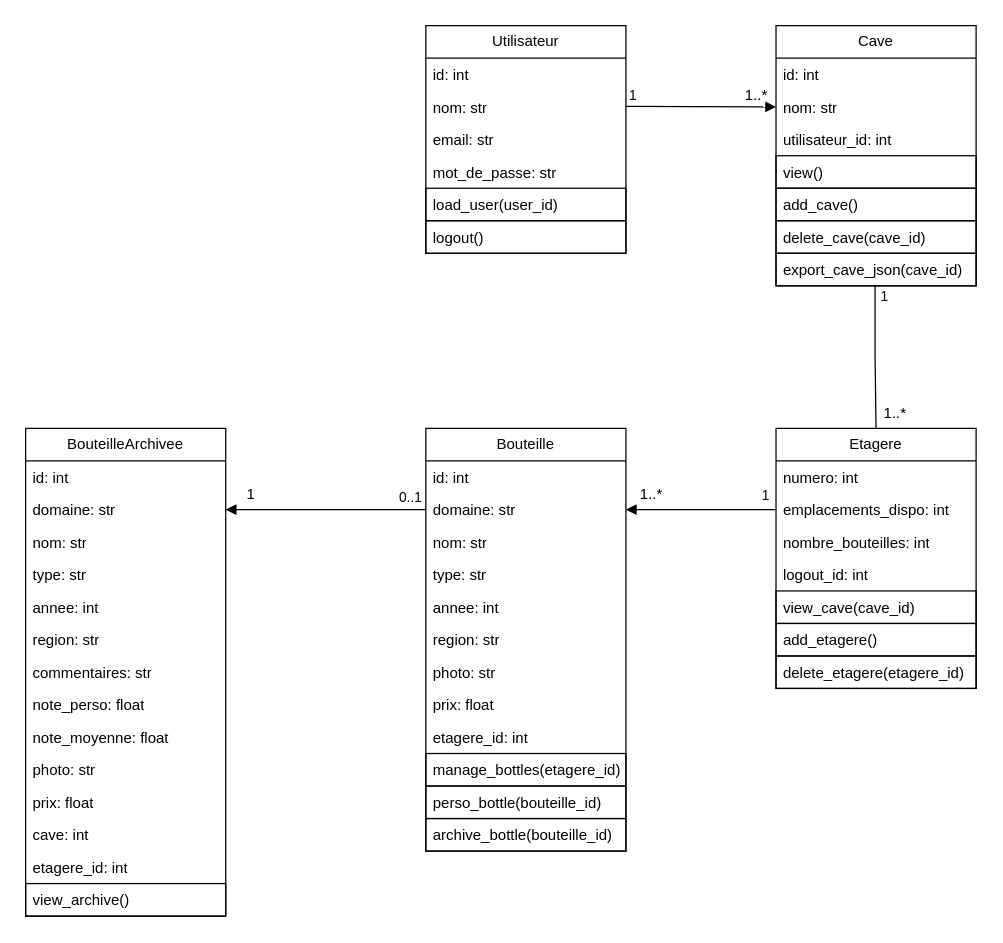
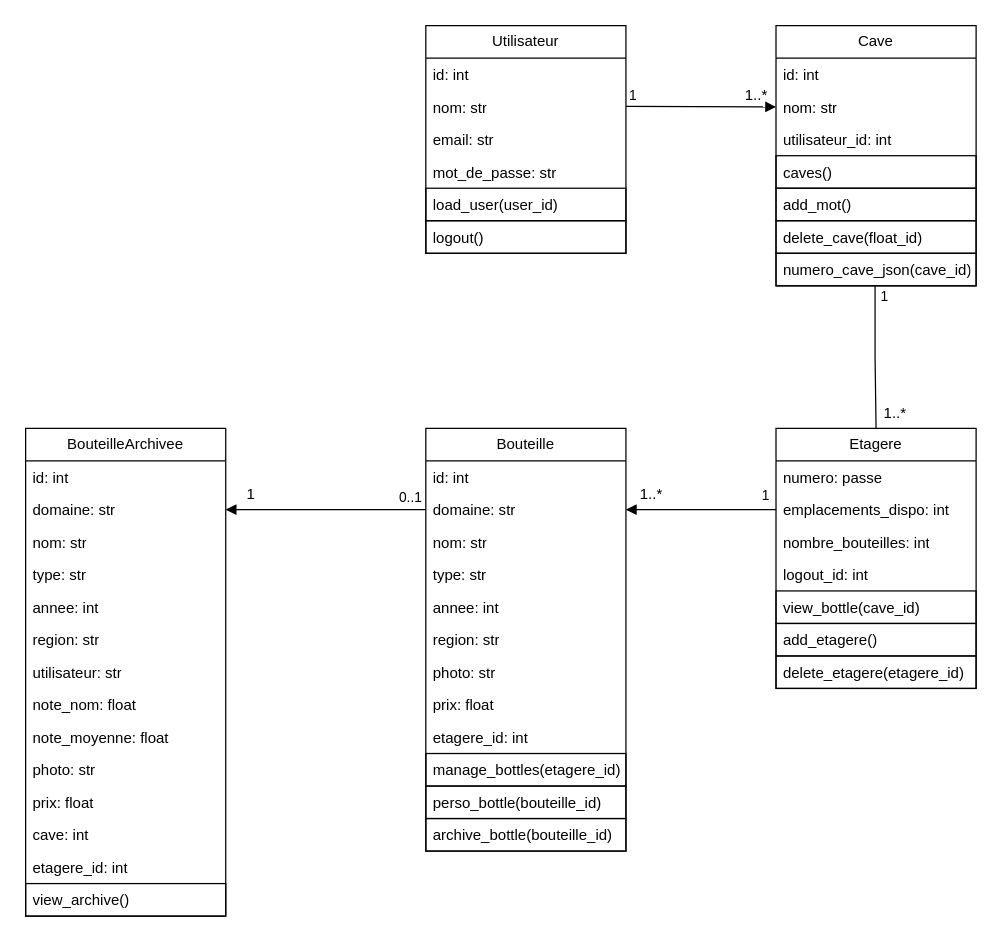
  <mxCell id="0" />
  <mxCell id="1" parent="0" />
  <mxCell id="2" value="Utilisateur" style="swimlane;fontStyle=0;childLayout=stackLayout;horizontal=1;startSize=26;fillColor=none;horizontalStack=0;resizeParent=1;resizeParentMax=0;resizeLast=0;collapsible=1;marginBottom=0;whiteSpace=wrap;html=1;swimlaneLine=1;strokeColor=default;" parent="1" vertex="1"><mxGeometry x="340" y="20" width="160" height="182" as="geometry" /></mxCell>
  <mxCell id="3" value="id: int" style="text;strokeColor=none;fillColor=none;align=left;verticalAlign=top;spacingLeft=4;spacingRight=4;overflow=hidden;rotatable=0;points=[[0,0.5],[1,0.5]];portConstraint=eastwest;whiteSpace=wrap;html=1;" parent="2" vertex="1"><mxGeometry y="26" width="160" height="26" as="geometry" /></mxCell>
  <mxCell id="4" value="nom: str" style="text;strokeColor=none;fillColor=none;align=left;verticalAlign=top;spacingLeft=4;spacingRight=4;overflow=hidden;rotatable=0;points=[[0,0.5],[1,0.5]];portConstraint=eastwest;whiteSpace=wrap;html=1;" parent="2" vertex="1"><mxGeometry y="52" width="160" height="26" as="geometry" /></mxCell>
  <mxCell id="5" value="email: str" style="text;strokeColor=none;fillColor=none;align=left;verticalAlign=top;spacingLeft=4;spacingRight=4;overflow=hidden;rotatable=0;points=[[0,0.5],[1,0.5]];portConstraint=eastwest;whiteSpace=wrap;html=1;" parent="2" vertex="1"><mxGeometry y="78" width="160" height="26" as="geometry" /></mxCell>
  <mxCell id="6" value="mot_de_passe: str" style="text;strokeColor=none;fillColor=none;align=left;verticalAlign=top;spacingLeft=4;spacingRight=4;overflow=hidden;rotatable=0;points=[[0,0.5],[1,0.5]];portConstraint=eastwest;whiteSpace=wrap;html=1;" parent="2" vertex="1"><mxGeometry y="104" width="160" height="26" as="geometry" /></mxCell>
  <mxCell id="7" value="load_user(user_id)" style="text;strokeColor=default;fillColor=none;align=left;verticalAlign=top;spacingLeft=4;spacingRight=4;overflow=hidden;rotatable=0;points=[[0,0.5],[1,0.5]];portConstraint=eastwest;whiteSpace=wrap;html=1;" vertex="1" parent="2"><mxGeometry y="130" width="160" height="26" as="geometry" /></mxCell>
  <mxCell id="8" value="logout()" style="text;strokeColor=default;fillColor=none;align=left;verticalAlign=top;spacingLeft=4;spacingRight=4;overflow=hidden;rotatable=0;points=[[0,0.5],[1,0.5]];portConstraint=eastwest;whiteSpace=wrap;html=1;" vertex="1" parent="2"><mxGeometry y="156" width="160" height="26" as="geometry" /></mxCell>
  <mxCell id="9" value="Cave" style="swimlane;fontStyle=0;childLayout=stackLayout;horizontal=1;startSize=26;fillColor=none;horizontalStack=0;resizeParent=1;resizeParentMax=0;resizeLast=0;collapsible=1;marginBottom=0;whiteSpace=wrap;html=1;" parent="1" vertex="1"><mxGeometry x="620" y="20" width="160" height="208" as="geometry" /></mxCell>
  <mxCell id="10" value="id: int" style="text;strokeColor=none;fillColor=none;align=left;verticalAlign=top;spacingLeft=4;spacingRight=4;overflow=hidden;rotatable=0;points=[[0,0.5],[1,0.5]];portConstraint=eastwest;whiteSpace=wrap;html=1;" parent="9" vertex="1"><mxGeometry y="26" width="160" height="26" as="geometry" /></mxCell>
  <mxCell id="11" value="nom: str" style="text;strokeColor=none;fillColor=none;align=left;verticalAlign=top;spacingLeft=4;spacingRight=4;overflow=hidden;rotatable=0;points=[[0,0.5],[1,0.5]];portConstraint=eastwest;whiteSpace=wrap;html=1;" parent="9" vertex="1"><mxGeometry y="52" width="160" height="26" as="geometry" /></mxCell>
  <mxCell id="12" value="utilisateur_id: int" style="text;strokeColor=none;fillColor=none;align=left;verticalAlign=top;spacingLeft=4;spacingRight=4;overflow=hidden;rotatable=0;points=[[0,0.5],[1,0.5]];portConstraint=eastwest;whiteSpace=wrap;html=1;" parent="9" vertex="1"><mxGeometry y="78" width="160" height="26" as="geometry" /></mxCell>
- <mxCell id="13" value="view()" style="text;strokeColor=default;fillColor=none;align=left;verticalAlign=top;spacingLeft=4;spacingRight=4;overflow=hidden;rotatable=0;points=[[0,0.5],[1,0.5]];portConstraint=eastwest;whiteSpace=wrap;html=1;" vertex="1" parent="9"><mxGeometry y="104" width="160" height="26" as="geometry" /></mxCell>
- <mxCell id="14" value="add_cave()" style="text;strokeColor=default;fillColor=none;align=left;verticalAlign=top;spacingLeft=4;spacingRight=4;overflow=hidden;rotatable=0;points=[[0,0.5],[1,0.5]];portConstraint=eastwest;whiteSpace=wrap;html=1;" vertex="1" parent="9"><mxGeometry y="130" width="160" height="26" as="geometry" /></mxCell>
- <mxCell id="15" value="delete_cave(cave_id)" style="text;strokeColor=default;fillColor=none;align=left;verticalAlign=top;spacingLeft=4;spacingRight=4;overflow=hidden;rotatable=0;points=[[0,0.5],[1,0.5]];portConstraint=eastwest;whiteSpace=wrap;html=1;" vertex="1" parent="9"><mxGeometry y="156" width="160" height="26" as="geometry" /></mxCell>
- <mxCell id="16" value="export_cave_json(cave_id)" style="text;strokeColor=default;fillColor=none;align=left;verticalAlign=top;spacingLeft=4;spacingRight=4;overflow=hidden;rotatable=0;points=[[0,0.5],[1,0.5]];portConstraint=eastwest;whiteSpace=wrap;html=1;" vertex="1" parent="9"><mxGeometry y="182" width="160" height="26" as="geometry" /></mxCell>
+ <mxCell id="13" value="caves()" style="text;strokeColor=default;fillColor=none;align=left;verticalAlign=top;spacingLeft=4;spacingRight=4;overflow=hidden;rotatable=0;points=[[0,0.5],[1,0.5]];portConstraint=eastwest;whiteSpace=wrap;html=1;" vertex="1" parent="9"><mxGeometry y="104" width="160" height="26" as="geometry" /></mxCell>
+ <mxCell id="14" value="add_mot()" style="text;strokeColor=default;fillColor=none;align=left;verticalAlign=top;spacingLeft=4;spacingRight=4;overflow=hidden;rotatable=0;points=[[0,0.5],[1,0.5]];portConstraint=eastwest;whiteSpace=wrap;html=1;" vertex="1" parent="9"><mxGeometry y="130" width="160" height="26" as="geometry" /></mxCell>
+ <mxCell id="15" value="delete_cave(float_id)" style="text;strokeColor=default;fillColor=none;align=left;verticalAlign=top;spacingLeft=4;spacingRight=4;overflow=hidden;rotatable=0;points=[[0,0.5],[1,0.5]];portConstraint=eastwest;whiteSpace=wrap;html=1;" vertex="1" parent="9"><mxGeometry y="156" width="160" height="26" as="geometry" /></mxCell>
+ <mxCell id="16" value="numero_cave_json(cave_id)" style="text;strokeColor=default;fillColor=none;align=left;verticalAlign=top;spacingLeft=4;spacingRight=4;overflow=hidden;rotatable=0;points=[[0,0.5],[1,0.5]];portConstraint=eastwest;whiteSpace=wrap;html=1;" vertex="1" parent="9"><mxGeometry y="182" width="160" height="26" as="geometry" /></mxCell>
  <mxCell id="17" value="Etagere" style="swimlane;fontStyle=0;childLayout=stackLayout;horizontal=1;startSize=26;fillColor=none;horizontalStack=0;resizeParent=1;resizeParentMax=0;resizeLast=0;collapsible=1;marginBottom=0;whiteSpace=wrap;html=1;" parent="1" vertex="1"><mxGeometry x="620" y="342" width="160" height="208" as="geometry" /></mxCell>
- <mxCell id="18" value="numero: int" style="text;strokeColor=none;fillColor=none;align=left;verticalAlign=top;spacingLeft=4;spacingRight=4;overflow=hidden;rotatable=0;points=[[0,0.5],[1,0.5]];portConstraint=eastwest;whiteSpace=wrap;html=1;" parent="17" vertex="1"><mxGeometry y="26" width="160" height="26" as="geometry" /></mxCell>
+ <mxCell id="18" value="numero: passe" style="text;strokeColor=none;fillColor=none;align=left;verticalAlign=top;spacingLeft=4;spacingRight=4;overflow=hidden;rotatable=0;points=[[0,0.5],[1,0.5]];portConstraint=eastwest;whiteSpace=wrap;html=1;" parent="17" vertex="1"><mxGeometry y="26" width="160" height="26" as="geometry" /></mxCell>
  <mxCell id="19" value="emplacements_dispo: int" style="text;strokeColor=none;fillColor=none;align=left;verticalAlign=top;spacingLeft=4;spacingRight=4;overflow=hidden;rotatable=0;points=[[0,0.5],[1,0.5]];portConstraint=eastwest;whiteSpace=wrap;html=1;" parent="17" vertex="1"><mxGeometry y="52" width="160" height="26" as="geometry" /></mxCell>
  <mxCell id="20" value="nombre_bouteilles: int" style="text;strokeColor=none;fillColor=none;align=left;verticalAlign=top;spacingLeft=4;spacingRight=4;overflow=hidden;rotatable=0;points=[[0,0.5],[1,0.5]];portConstraint=eastwest;whiteSpace=wrap;html=1;" parent="17" vertex="1"><mxGeometry y="78" width="160" height="26" as="geometry" /></mxCell>
  <mxCell id="21" value="logout_id: int" style="text;strokeColor=none;fillColor=none;align=left;verticalAlign=top;spacingLeft=4;spacingRight=4;overflow=hidden;rotatable=0;points=[[0,0.5],[1,0.5]];portConstraint=eastwest;whiteSpace=wrap;html=1;" parent="17" vertex="1"><mxGeometry y="104" width="160" height="26" as="geometry" /></mxCell>
- <mxCell id="22" value="view_cave(cave_id)" style="text;strokeColor=default;fillColor=none;align=left;verticalAlign=top;spacingLeft=4;spacingRight=4;overflow=hidden;rotatable=0;points=[[0,0.5],[1,0.5]];portConstraint=eastwest;whiteSpace=wrap;html=1;" vertex="1" parent="17"><mxGeometry y="130" width="160" height="26" as="geometry" /></mxCell>
+ <mxCell id="22" value="view_bottle(cave_id)" style="text;strokeColor=default;fillColor=none;align=left;verticalAlign=top;spacingLeft=4;spacingRight=4;overflow=hidden;rotatable=0;points=[[0,0.5],[1,0.5]];portConstraint=eastwest;whiteSpace=wrap;html=1;" vertex="1" parent="17"><mxGeometry y="130" width="160" height="26" as="geometry" /></mxCell>
  <mxCell id="23" value="add_etagere()" style="text;strokeColor=default;fillColor=none;align=left;verticalAlign=top;spacingLeft=4;spacingRight=4;overflow=hidden;rotatable=0;points=[[0,0.5],[1,0.5]];portConstraint=eastwest;whiteSpace=wrap;html=1;" vertex="1" parent="17"><mxGeometry y="156" width="160" height="26" as="geometry" /></mxCell>
  <mxCell id="24" value="delete_etagere(etagere_id)" style="text;strokeColor=default;fillColor=none;align=left;verticalAlign=top;spacingLeft=4;spacingRight=4;overflow=hidden;rotatable=0;points=[[0,0.5],[1,0.5]];portConstraint=eastwest;whiteSpace=wrap;html=1;" vertex="1" parent="17"><mxGeometry y="182" width="160" height="26" as="geometry" /></mxCell>
  <mxCell id="25" value="Bouteille" style="swimlane;fontStyle=0;childLayout=stackLayout;horizontal=1;startSize=26;fillColor=none;horizontalStack=0;resizeParent=1;resizeParentMax=0;resizeLast=0;collapsible=1;marginBottom=0;whiteSpace=wrap;html=1;" parent="1" vertex="1"><mxGeometry x="340" y="342" width="160" height="338" as="geometry" /></mxCell>
  <mxCell id="26" value="id: int" style="text;strokeColor=none;fillColor=none;align=left;verticalAlign=top;spacingLeft=4;spacingRight=4;overflow=hidden;rotatable=0;points=[[0,0.5],[1,0.5]];portConstraint=eastwest;whiteSpace=wrap;html=1;" parent="25" vertex="1"><mxGeometry y="26" width="160" height="26" as="geometry" /></mxCell>
  <mxCell id="27" value="domaine: str" style="text;strokeColor=none;fillColor=none;align=left;verticalAlign=top;spacingLeft=4;spacingRight=4;overflow=hidden;rotatable=0;points=[[0,0.5],[1,0.5]];portConstraint=eastwest;whiteSpace=wrap;html=1;" parent="25" vertex="1"><mxGeometry y="52" width="160" height="26" as="geometry" /></mxCell>
  <mxCell id="28" value="nom: str" style="text;strokeColor=none;fillColor=none;align=left;verticalAlign=top;spacingLeft=4;spacingRight=4;overflow=hidden;rotatable=0;points=[[0,0.5],[1,0.5]];portConstraint=eastwest;whiteSpace=wrap;html=1;" parent="25" vertex="1"><mxGeometry y="78" width="160" height="26" as="geometry" /></mxCell>
  <mxCell id="29" value="type: str" style="text;strokeColor=none;fillColor=none;align=left;verticalAlign=top;spacingLeft=4;spacingRight=4;overflow=hidden;rotatable=0;points=[[0,0.5],[1,0.5]];portConstraint=eastwest;whiteSpace=wrap;html=1;" parent="25" vertex="1"><mxGeometry y="104" width="160" height="26" as="geometry" /></mxCell>
  <mxCell id="30" value="annee: int" style="text;strokeColor=none;fillColor=none;align=left;verticalAlign=top;spacingLeft=4;spacingRight=4;overflow=hidden;rotatable=0;points=[[0,0.5],[1,0.5]];portConstraint=eastwest;whiteSpace=wrap;html=1;" parent="25" vertex="1"><mxGeometry y="130" width="160" height="26" as="geometry" /></mxCell>
  <mxCell id="31" value="region: str" style="text;strokeColor=none;fillColor=none;align=left;verticalAlign=top;spacingLeft=4;spacingRight=4;overflow=hidden;rotatable=0;points=[[0,0.5],[1,0.5]];portConstraint=eastwest;whiteSpace=wrap;html=1;" parent="25" vertex="1"><mxGeometry y="156" width="160" height="26" as="geometry" /></mxCell>
  <mxCell id="32" value="photo: str" style="text;strokeColor=none;fillColor=none;align=left;verticalAlign=top;spacingLeft=4;spacingRight=4;overflow=hidden;rotatable=0;points=[[0,0.5],[1,0.5]];portConstraint=eastwest;whiteSpace=wrap;html=1;" parent="25" vertex="1"><mxGeometry y="182" width="160" height="26" as="geometry" /></mxCell>
  <mxCell id="33" value="prix: float" style="text;strokeColor=none;fillColor=none;align=left;verticalAlign=top;spacingLeft=4;spacingRight=4;overflow=hidden;rotatable=0;points=[[0,0.5],[1,0.5]];portConstraint=eastwest;whiteSpace=wrap;html=1;" parent="25" vertex="1"><mxGeometry y="208" width="160" height="26" as="geometry" /></mxCell>
  <mxCell id="34" value="etagere_id: int" style="text;strokeColor=none;fillColor=none;align=left;verticalAlign=top;spacingLeft=4;spacingRight=4;overflow=hidden;rotatable=0;points=[[0,0.5],[1,0.5]];portConstraint=eastwest;whiteSpace=wrap;html=1;" parent="25" vertex="1"><mxGeometry y="234" width="160" height="26" as="geometry" /></mxCell>
  <mxCell id="35" value="manage_bottles(etagere_id)" style="text;strokeColor=default;fillColor=none;align=left;verticalAlign=top;spacingLeft=4;spacingRight=4;overflow=hidden;rotatable=0;points=[[0,0.5],[1,0.5]];portConstraint=eastwest;whiteSpace=wrap;html=1;" vertex="1" parent="25"><mxGeometry y="260" width="160" height="26" as="geometry" /></mxCell>
  <mxCell id="36" value="perso_bottle(bouteille_id)" style="text;strokeColor=default;fillColor=none;align=left;verticalAlign=top;spacingLeft=4;spacingRight=4;overflow=hidden;rotatable=0;points=[[0,0.5],[1,0.5]];portConstraint=eastwest;whiteSpace=wrap;html=1;" vertex="1" parent="25"><mxGeometry y="286" width="160" height="26" as="geometry" /></mxCell>
  <mxCell id="37" value="archive_bottle(bouteille_id)" style="text;strokeColor=default;fillColor=none;align=left;verticalAlign=top;spacingLeft=4;spacingRight=4;overflow=hidden;rotatable=0;points=[[0,0.5],[1,0.5]];portConstraint=eastwest;whiteSpace=wrap;html=1;" vertex="1" parent="25"><mxGeometry y="312" width="160" height="26" as="geometry" /></mxCell>
  <mxCell id="38" value="" style="endArrow=block;endFill=1;html=1;edgeStyle=orthogonalEdgeStyle;align=left;verticalAlign=top;rounded=0;entryX=0;entryY=0.5;entryDx=0;entryDy=0;" parent="1" target="11" edge="1"><mxGeometry x="-1" relative="1" as="geometry"><mxPoint x="500" y="84.5" as="sourcePoint" /><mxPoint x="590" y="84.5" as="targetPoint" /></mxGeometry></mxCell>
  <mxCell id="39" value="1" style="edgeLabel;resizable=0;html=1;align=left;verticalAlign=bottom;" parent="38" connectable="0" vertex="1"><mxGeometry x="-1" relative="1" as="geometry"><mxPoint x="1" y="-1" as="offset" /></mxGeometry></mxCell>
  <mxCell id="40" value="1..*" style="text;html=1;align=center;verticalAlign=middle;resizable=0;points=[];autosize=1;strokeColor=none;fillColor=none;" parent="1" vertex="1"><mxGeometry x="584" y="61" width="40" height="30" as="geometry" /></mxCell>
  <mxCell id="41" value="" style="endArrow=none;endFill=1;html=1;edgeStyle=orthogonalEdgeStyle;align=left;verticalAlign=top;rounded=0;entryX=0.5;entryY=0;entryDx=0;entryDy=0;exitX=0.495;exitY=1.005;exitDx=0;exitDy=0;exitPerimeter=0;" parent="1" source="16" target="17" edge="1"><mxGeometry x="-1" relative="1" as="geometry"><mxPoint x="700" y="230" as="sourcePoint" /><mxPoint x="790" y="240.5" as="targetPoint" /></mxGeometry></mxCell>
  <mxCell id="42" value="1" style="edgeLabel;resizable=0;html=1;align=left;verticalAlign=bottom;" parent="41" connectable="0" vertex="1"><mxGeometry x="-1" relative="1" as="geometry"><mxPoint x="3" y="17" as="offset" /></mxGeometry></mxCell>
  <mxCell id="43" value="1..*" style="text;html=1;align=center;verticalAlign=middle;resizable=0;points=[];autosize=1;strokeColor=none;fillColor=none;" parent="1" vertex="1"><mxGeometry x="695" y="315" width="40" height="30" as="geometry" /></mxCell>
  <mxCell id="44" value="" style="endArrow=block;endFill=1;html=1;edgeStyle=orthogonalEdgeStyle;align=left;verticalAlign=top;rounded=0;exitX=0;exitY=0.5;exitDx=0;exitDy=0;entryX=1;entryY=0.5;entryDx=0;entryDy=0;" parent="1" source="19" target="27" edge="1"><mxGeometry x="-1" relative="1" as="geometry"><mxPoint x="600" y="394" as="sourcePoint" /><mxPoint x="510" y="400" as="targetPoint" /></mxGeometry></mxCell>
  <mxCell id="45" value="1" style="edgeLabel;resizable=0;html=1;align=left;verticalAlign=bottom;" parent="44" connectable="0" vertex="1"><mxGeometry x="-1" relative="1" as="geometry"><mxPoint x="-13" y="-3" as="offset" /></mxGeometry></mxCell>
  <mxCell id="46" value="1..*" style="text;html=1;align=center;verticalAlign=middle;resizable=0;points=[];autosize=1;strokeColor=none;fillColor=none;" parent="1" vertex="1"><mxGeometry x="500" y="380" width="40" height="30" as="geometry" /></mxCell>
  <mxCell id="47" value="BouteilleArchivee" style="swimlane;fontStyle=0;childLayout=stackLayout;horizontal=1;startSize=26;fillColor=none;horizontalStack=0;resizeParent=1;resizeParentMax=0;resizeLast=0;collapsible=1;marginBottom=0;whiteSpace=wrap;html=1;" parent="1" vertex="1"><mxGeometry x="20" y="342" width="160" height="390" as="geometry" /></mxCell>
  <mxCell id="48" value="id: int" style="text;strokeColor=none;fillColor=none;align=left;verticalAlign=top;spacingLeft=4;spacingRight=4;overflow=hidden;rotatable=0;points=[[0,0.5],[1,0.5]];portConstraint=eastwest;whiteSpace=wrap;html=1;" parent="47" vertex="1"><mxGeometry y="26" width="160" height="26" as="geometry" /></mxCell>
  <mxCell id="49" value="domaine: str" style="text;strokeColor=none;fillColor=none;align=left;verticalAlign=top;spacingLeft=4;spacingRight=4;overflow=hidden;rotatable=0;points=[[0,0.5],[1,0.5]];portConstraint=eastwest;whiteSpace=wrap;html=1;" parent="47" vertex="1"><mxGeometry y="52" width="160" height="26" as="geometry" /></mxCell>
  <mxCell id="50" value="nom: str" style="text;strokeColor=none;fillColor=none;align=left;verticalAlign=top;spacingLeft=4;spacingRight=4;overflow=hidden;rotatable=0;points=[[0,0.5],[1,0.5]];portConstraint=eastwest;whiteSpace=wrap;html=1;" parent="47" vertex="1"><mxGeometry y="78" width="160" height="26" as="geometry" /></mxCell>
  <mxCell id="51" value="type: str" style="text;strokeColor=none;fillColor=none;align=left;verticalAlign=top;spacingLeft=4;spacingRight=4;overflow=hidden;rotatable=0;points=[[0,0.5],[1,0.5]];portConstraint=eastwest;whiteSpace=wrap;html=1;" parent="47" vertex="1"><mxGeometry y="104" width="160" height="26" as="geometry" /></mxCell>
  <mxCell id="52" value="annee: int" style="text;strokeColor=none;fillColor=none;align=left;verticalAlign=top;spacingLeft=4;spacingRight=4;overflow=hidden;rotatable=0;points=[[0,0.5],[1,0.5]];portConstraint=eastwest;whiteSpace=wrap;html=1;" parent="47" vertex="1"><mxGeometry y="130" width="160" height="26" as="geometry" /></mxCell>
  <mxCell id="53" value="region: str" style="text;strokeColor=none;fillColor=none;align=left;verticalAlign=top;spacingLeft=4;spacingRight=4;overflow=hidden;rotatable=0;points=[[0,0.5],[1,0.5]];portConstraint=eastwest;whiteSpace=wrap;html=1;" parent="47" vertex="1"><mxGeometry y="156" width="160" height="26" as="geometry" /></mxCell>
- <mxCell id="54" value="commentaires: str" style="text;strokeColor=none;fillColor=none;align=left;verticalAlign=top;spacingLeft=4;spacingRight=4;overflow=hidden;rotatable=0;points=[[0,0.5],[1,0.5]];portConstraint=eastwest;whiteSpace=wrap;html=1;" parent="47" vertex="1"><mxGeometry y="182" width="160" height="26" as="geometry" /></mxCell>
- <mxCell id="55" value="note_perso: float" style="text;strokeColor=none;fillColor=none;align=left;verticalAlign=top;spacingLeft=4;spacingRight=4;overflow=hidden;rotatable=0;points=[[0,0.5],[1,0.5]];portConstraint=eastwest;whiteSpace=wrap;html=1;" parent="47" vertex="1"><mxGeometry y="208" width="160" height="26" as="geometry" /></mxCell>
+ <mxCell id="54" value="utilisateur: str" style="text;strokeColor=none;fillColor=none;align=left;verticalAlign=top;spacingLeft=4;spacingRight=4;overflow=hidden;rotatable=0;points=[[0,0.5],[1,0.5]];portConstraint=eastwest;whiteSpace=wrap;html=1;" parent="47" vertex="1"><mxGeometry y="182" width="160" height="26" as="geometry" /></mxCell>
+ <mxCell id="55" value="note_nom: float" style="text;strokeColor=none;fillColor=none;align=left;verticalAlign=top;spacingLeft=4;spacingRight=4;overflow=hidden;rotatable=0;points=[[0,0.5],[1,0.5]];portConstraint=eastwest;whiteSpace=wrap;html=1;" parent="47" vertex="1"><mxGeometry y="208" width="160" height="26" as="geometry" /></mxCell>
  <mxCell id="56" value="note_moyenne: float" style="text;strokeColor=none;fillColor=none;align=left;verticalAlign=top;spacingLeft=4;spacingRight=4;overflow=hidden;rotatable=0;points=[[0,0.5],[1,0.5]];portConstraint=eastwest;whiteSpace=wrap;html=1;" parent="47" vertex="1"><mxGeometry y="234" width="160" height="26" as="geometry" /></mxCell>
  <mxCell id="57" value="photo: str" style="text;strokeColor=none;fillColor=none;align=left;verticalAlign=top;spacingLeft=4;spacingRight=4;overflow=hidden;rotatable=0;points=[[0,0.5],[1,0.5]];portConstraint=eastwest;whiteSpace=wrap;html=1;" parent="47" vertex="1"><mxGeometry y="260" width="160" height="26" as="geometry" /></mxCell>
  <mxCell id="58" value="prix: float" style="text;strokeColor=none;fillColor=none;align=left;verticalAlign=top;spacingLeft=4;spacingRight=4;overflow=hidden;rotatable=0;points=[[0,0.5],[1,0.5]];portConstraint=eastwest;whiteSpace=wrap;html=1;" parent="47" vertex="1"><mxGeometry y="286" width="160" height="26" as="geometry" /></mxCell>
  <mxCell id="59" value="cave: int" style="text;strokeColor=none;fillColor=none;align=left;verticalAlign=top;spacingLeft=4;spacingRight=4;overflow=hidden;rotatable=0;points=[[0,0.5],[1,0.5]];portConstraint=eastwest;whiteSpace=wrap;html=1;" parent="47" vertex="1"><mxGeometry y="312" width="160" height="26" as="geometry" /></mxCell>
  <mxCell id="60" value="etagere_id: int" style="text;strokeColor=none;fillColor=none;align=left;verticalAlign=top;spacingLeft=4;spacingRight=4;overflow=hidden;rotatable=0;points=[[0,0.5],[1,0.5]];portConstraint=eastwest;whiteSpace=wrap;html=1;" parent="47" vertex="1"><mxGeometry y="338" width="160" height="26" as="geometry" /></mxCell>
  <mxCell id="61" value="view_archive()" style="text;strokeColor=default;fillColor=none;align=left;verticalAlign=top;spacingLeft=4;spacingRight=4;overflow=hidden;rotatable=0;points=[[0,0.5],[1,0.5]];portConstraint=eastwest;whiteSpace=wrap;html=1;" vertex="1" parent="47"><mxGeometry y="364" width="160" height="26" as="geometry" /></mxCell>
  <mxCell id="62" value="" style="endArrow=block;endFill=1;html=1;edgeStyle=orthogonalEdgeStyle;align=left;verticalAlign=top;rounded=0;exitX=0;exitY=0.5;exitDx=0;exitDy=0;entryX=1;entryY=0.5;entryDx=0;entryDy=0;" parent="1" source="27" target="49" edge="1"><mxGeometry x="-1" relative="1" as="geometry"><mxPoint x="310" y="408" as="sourcePoint" /><mxPoint x="190" y="408" as="targetPoint" /></mxGeometry></mxCell>
  <mxCell id="63" value="0..1" style="edgeLabel;resizable=0;html=1;align=left;verticalAlign=bottom;" parent="62" connectable="0" vertex="1"><mxGeometry x="-1" relative="1" as="geometry"><mxPoint x="-23" y="-2" as="offset" /></mxGeometry></mxCell>
  <mxCell id="64" value="1" style="text;html=1;align=center;verticalAlign=middle;resizable=0;points=[];autosize=1;strokeColor=none;fillColor=none;" parent="1" vertex="1"><mxGeometry x="185" y="380" width="30" height="30" as="geometry" /></mxCell>
